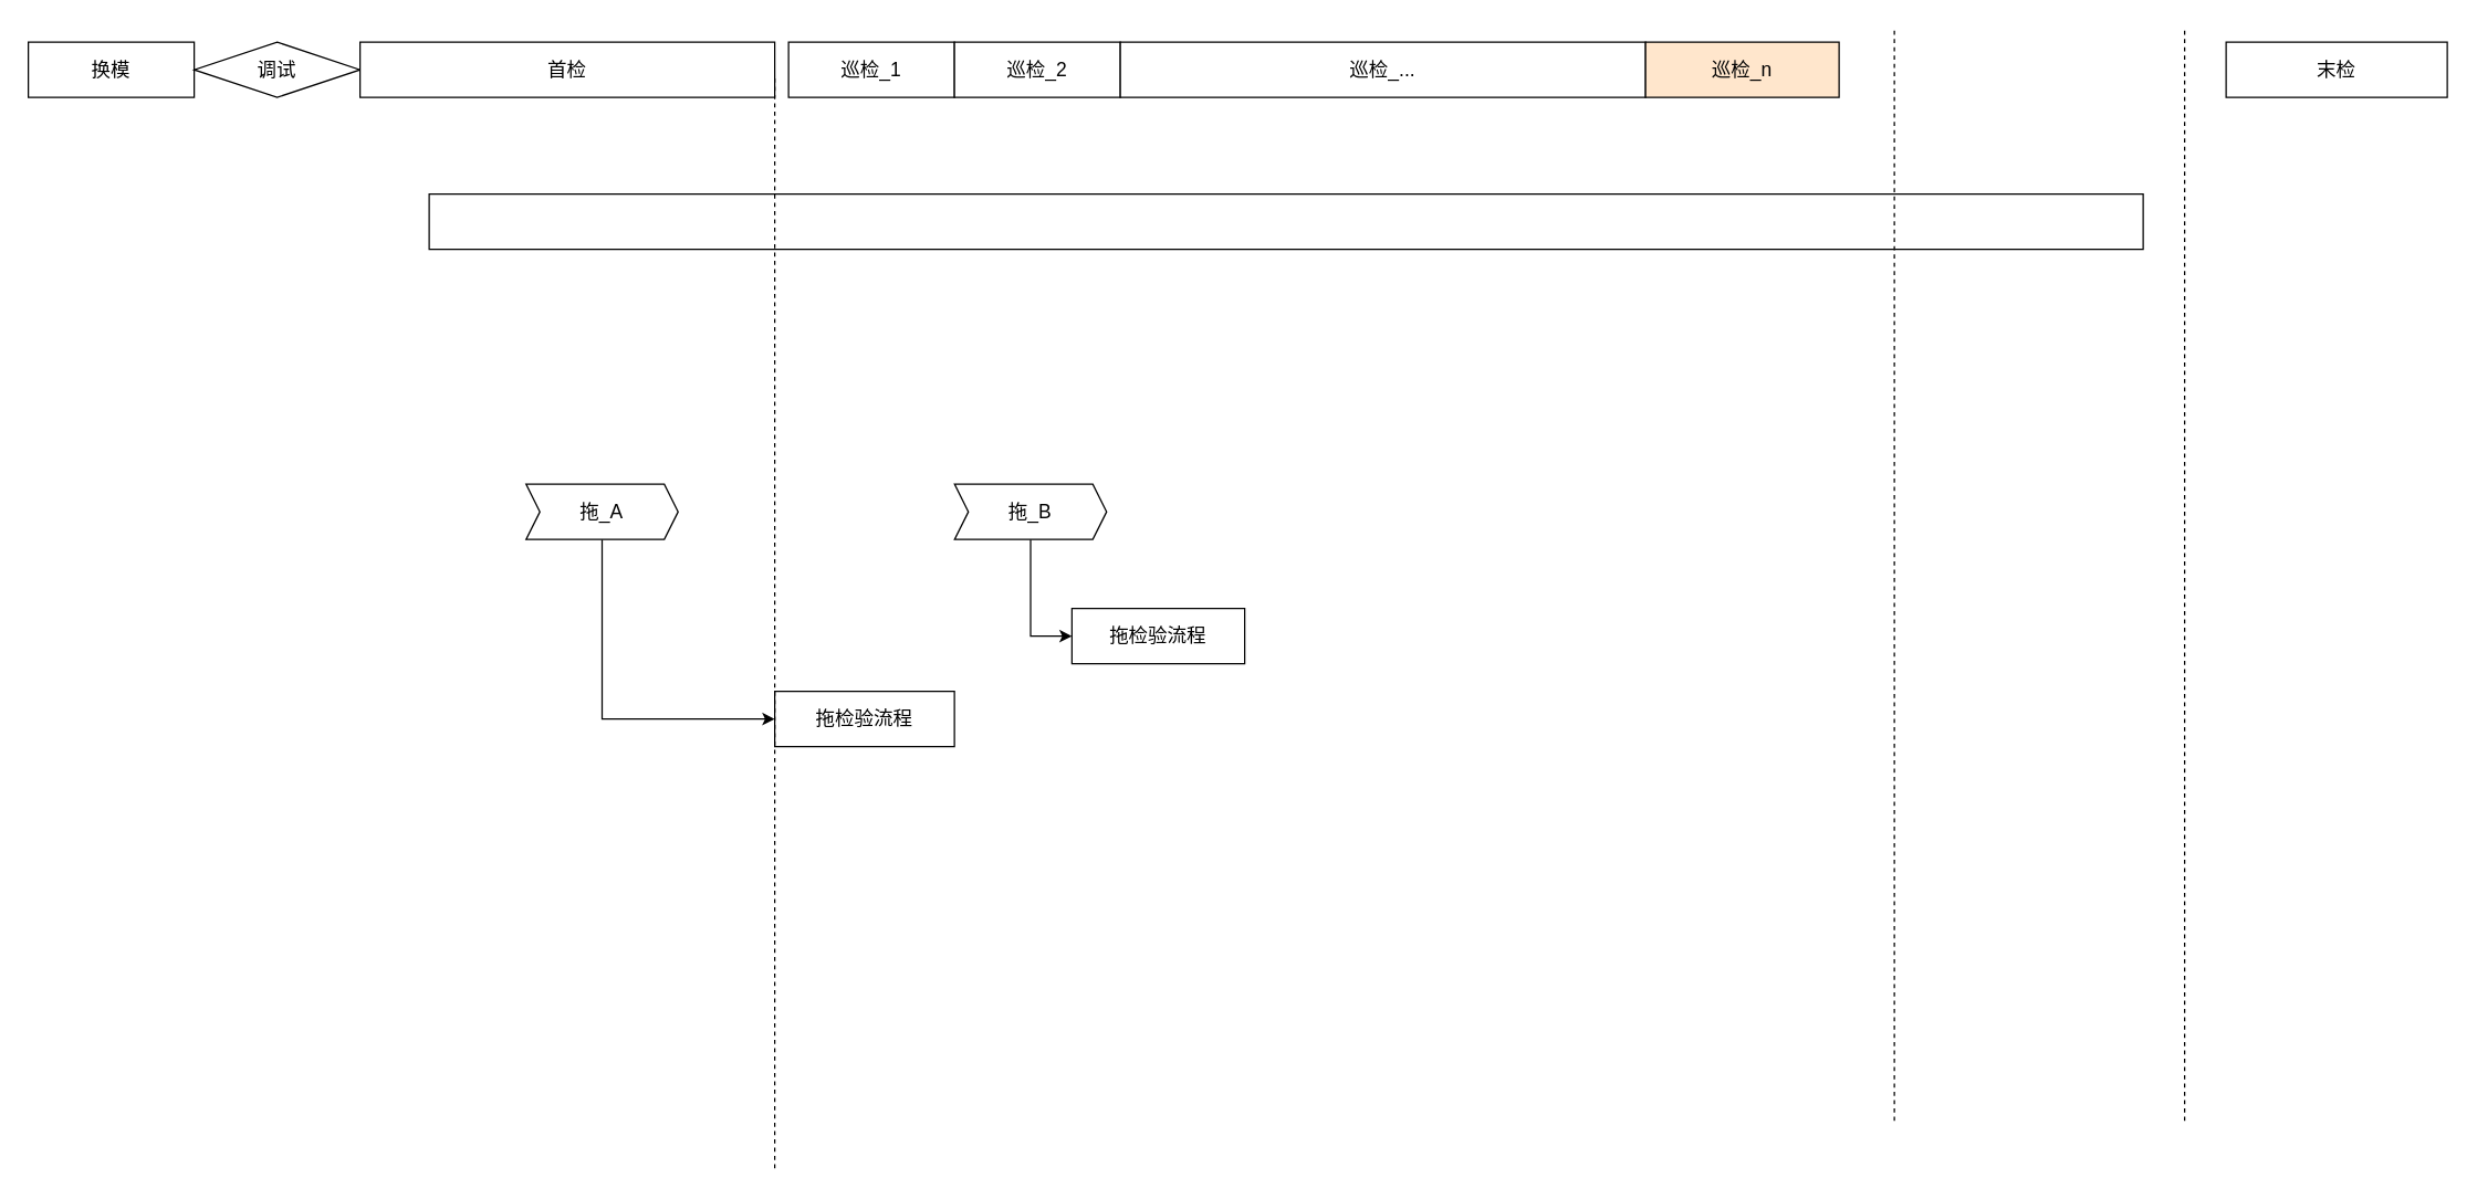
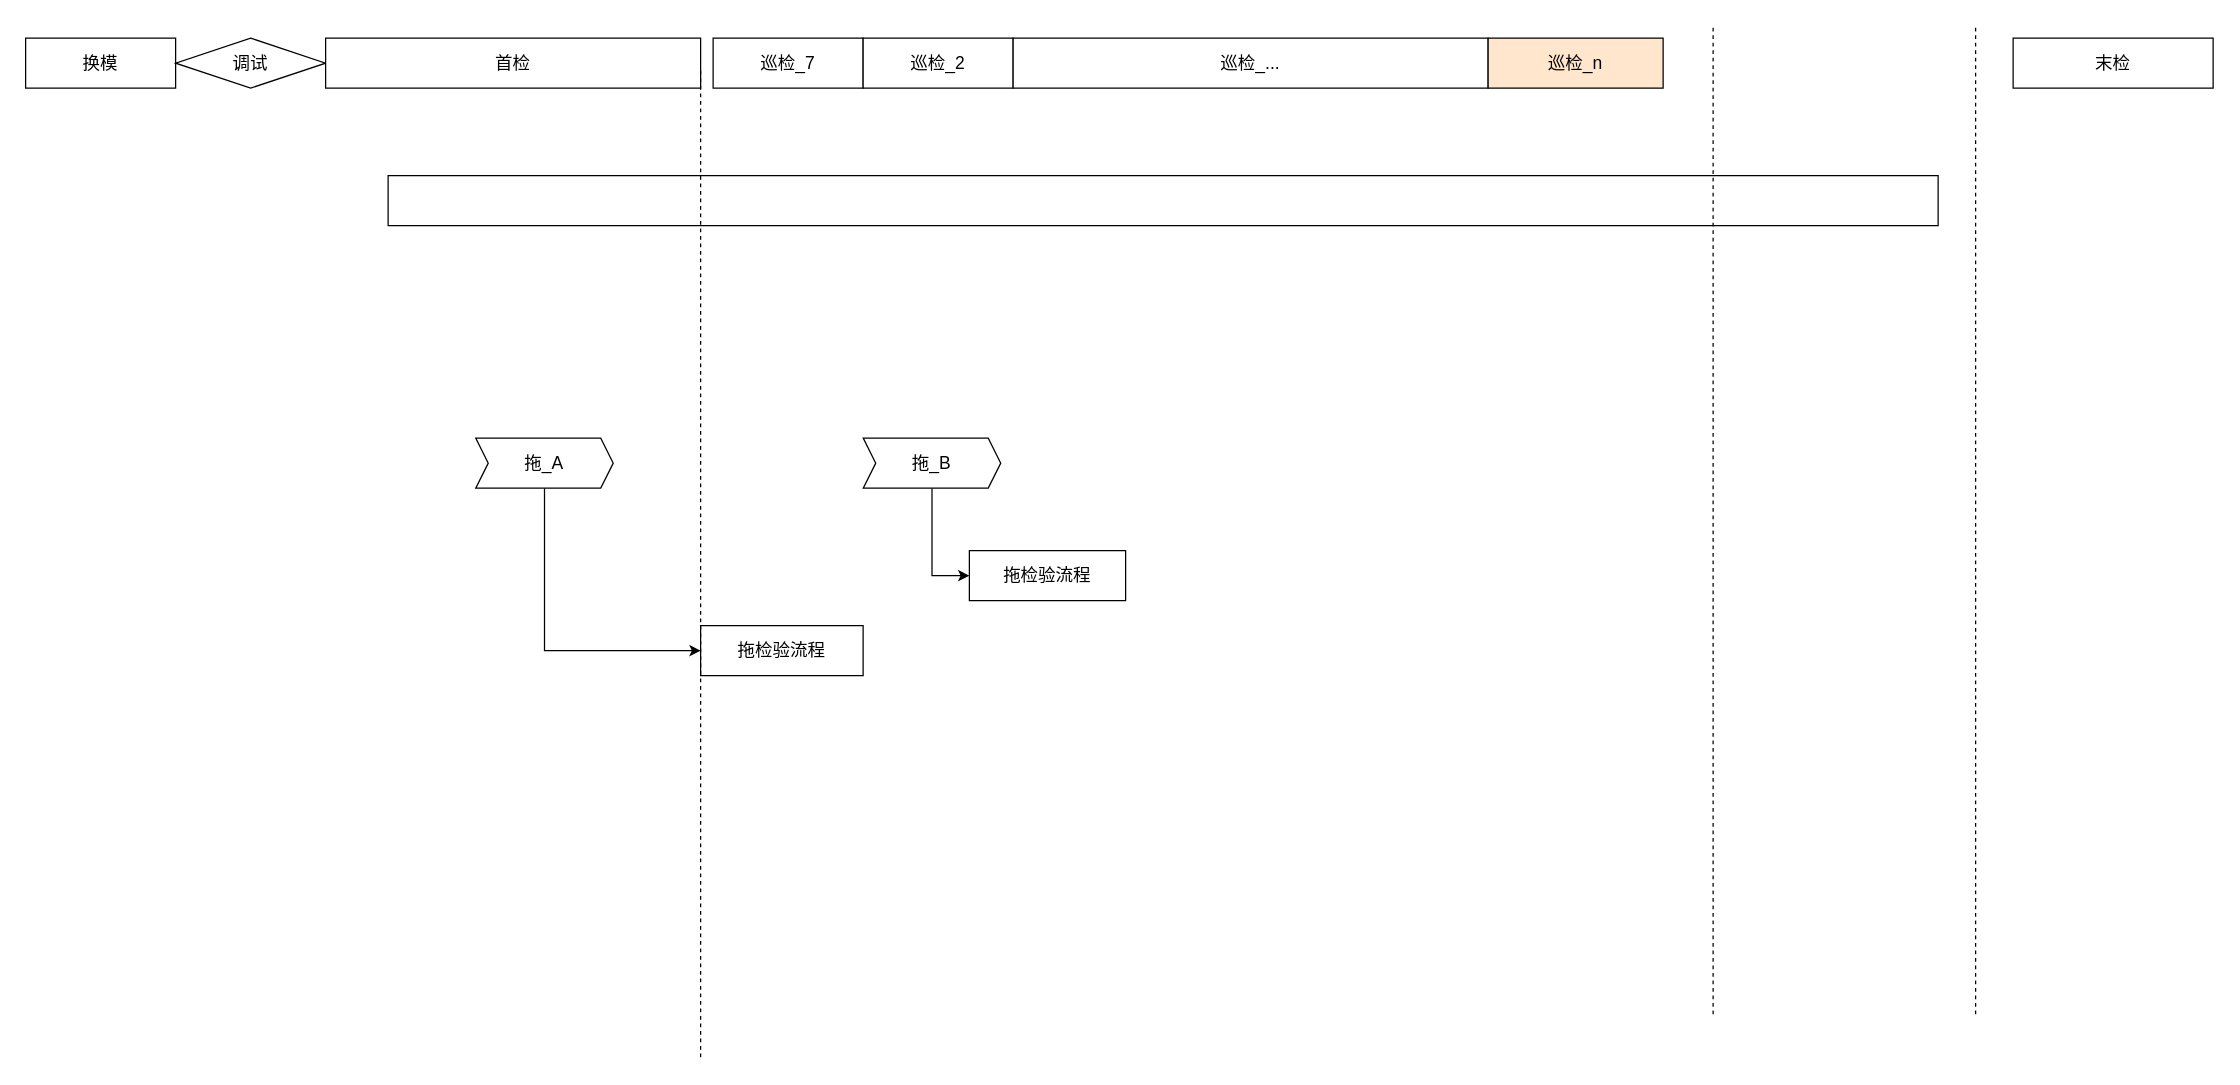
  <mxCell id="0" />
  <mxCell id="1" parent="0" />
  <mxCell id="2" value="换模" style="rounded=0;whiteSpace=wrap;html=1;fontSize=14;" vertex="1" parent="1"><mxGeometry x="20" y="30" width="120" height="40" as="geometry" /></mxCell>
  <mxCell id="3" value="调试" style="rhombus;whiteSpace=wrap;html=1;fontSize=14;" vertex="1" parent="1"><mxGeometry x="140" y="30" width="120" height="40" as="geometry" /></mxCell>
  <mxCell id="4" value="首检" style="rounded=0;whiteSpace=wrap;html=1;fontSize=14;" vertex="1" parent="1"><mxGeometry x="260" y="30" width="300" height="40" as="geometry" /></mxCell>
- <mxCell id="5" value="巡检_1" style="rounded=0;whiteSpace=wrap;html=1;fontSize=14;" vertex="1" parent="1"><mxGeometry x="570" y="30" width="120" height="40" as="geometry" /></mxCell>
+ <mxCell id="5" value="巡检_7" style="rounded=0;whiteSpace=wrap;html=1;fontSize=14;" vertex="1" parent="1"><mxGeometry x="570" y="30" width="120" height="40" as="geometry" /></mxCell>
  <mxCell id="6" value="巡检_2" style="rounded=0;whiteSpace=wrap;html=1;fontSize=14;" vertex="1" parent="1"><mxGeometry x="690" y="30" width="120" height="40" as="geometry" /></mxCell>
  <mxCell id="7" value="巡检_..." style="rounded=0;whiteSpace=wrap;html=1;fontSize=14;" vertex="1" parent="1"><mxGeometry x="810" y="30" width="380" height="40" as="geometry" /></mxCell>
  <mxCell id="8" value="巡检_n" style="rounded=0;whiteSpace=wrap;html=1;fontSize=14;fillColor=#ffe6cc;" vertex="1" parent="1"><mxGeometry x="1190" y="30" width="140" height="40" as="geometry" /></mxCell>
  <mxCell id="9" value="" style="rounded=0;whiteSpace=wrap;html=1;fontSize=14;" vertex="1" parent="1"><mxGeometry x="310" y="140" width="1240" height="40" as="geometry" /></mxCell>
  <mxCell id="10" style="edgeStyle=orthogonalEdgeStyle;rounded=0;orthogonalLoop=1;jettySize=auto;html=1;exitX=0.5;exitY=1;exitDx=0;exitDy=0;entryX=0;entryY=0.5;entryDx=0;entryDy=0;fontSize=14;" edge="1" parent="1" source="11" target="15"><mxGeometry relative="1" as="geometry" /></mxCell>
  <mxCell id="11" value="拖_A" style="shape=step;perimeter=stepPerimeter;whiteSpace=wrap;html=1;fixedSize=1;fontSize=14;size=10;" vertex="1" parent="1"><mxGeometry x="380.1" y="350" width="110" height="40" as="geometry" /></mxCell>
  <mxCell id="12" style="edgeStyle=orthogonalEdgeStyle;rounded=0;orthogonalLoop=1;jettySize=auto;html=1;exitX=0.5;exitY=1;exitDx=0;exitDy=0;entryX=0;entryY=0.5;entryDx=0;entryDy=0;fontSize=14;" edge="1" parent="1" source="13" target="14"><mxGeometry relative="1" as="geometry" /></mxCell>
  <mxCell id="13" value="拖_B" style="shape=step;perimeter=stepPerimeter;whiteSpace=wrap;html=1;fixedSize=1;fontSize=14;size=10;" vertex="1" parent="1"><mxGeometry x="690.1" y="350" width="110" height="40" as="geometry" /></mxCell>
  <mxCell id="14" value="拖检验流程" style="rounded=0;whiteSpace=wrap;html=1;fontSize=14;" vertex="1" parent="1"><mxGeometry x="775" y="440" width="125" height="40" as="geometry" /></mxCell>
  <mxCell id="15" value="拖检验流程" style="rounded=0;whiteSpace=wrap;html=1;fontSize=14;" vertex="1" parent="1"><mxGeometry x="560" y="500" width="130" height="40" as="geometry" /></mxCell>
  <mxCell id="16" value="" style="endArrow=none;dashed=1;html=1;fontSize=14;" edge="1" parent="1"><mxGeometry width="50" height="50" relative="1" as="geometry"><mxPoint x="560" y="845.3" as="sourcePoint" /><mxPoint x="560" y="54.5" as="targetPoint" /></mxGeometry></mxCell>
  <mxCell id="17" value="" style="endArrow=none;dashed=1;html=1;fontSize=14;" edge="1" parent="1"><mxGeometry width="50" height="50" relative="1" as="geometry"><mxPoint x="1370" y="810.8" as="sourcePoint" /><mxPoint x="1370" y="20" as="targetPoint" /></mxGeometry></mxCell>
  <mxCell id="18" value="" style="endArrow=none;dashed=1;html=1;fontSize=14;" edge="1" parent="1"><mxGeometry width="50" height="50" relative="1" as="geometry"><mxPoint x="1580" y="810.8" as="sourcePoint" /><mxPoint x="1580" y="20" as="targetPoint" /></mxGeometry></mxCell>
  <mxCell id="19" value="末检" style="rounded=0;whiteSpace=wrap;html=1;fontSize=14;" vertex="1" parent="1"><mxGeometry x="1610" y="30" width="160" height="40" as="geometry" /></mxCell>
